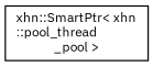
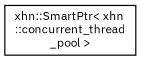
  digraph {
    rankdir=LR
    fontname="IBM Plex Sans"
-   n1 [color=black fillcolor=white fontname="IBM Plex Sans" fontsize=10 height=0.2 label="xhn::SmartPtr\< xhn\l::pool_thread\l_pool \>" shape=record style=filled width=0.4]
+   n1 [color=black fillcolor=white fontname="IBM Plex Sans" fontsize=10 height=0.2 label="xhn::SmartPtr\< xhn\l::concurrent_thread\l_pool \>" shape=record style=filled width=0.4]
  }
